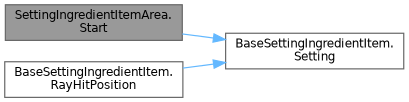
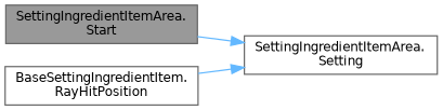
  digraph {
    rankdir=LR
    node [color=grey40 fillcolor=white fontname=Helvetica fontsize=10 shape=box style=filled]
    edge [color=steelblue1 fontname=Helvetica fontsize=10 labelfontname=Helvetica labelfontsize=10 style=solid]
    n1 [color=gray40 fillcolor=grey60 fontcolor=black height=0.2 label="SettingIngredientItemArea.\lStart" width=0.4]
-   n2 [height=0.2 label="BaseSettingIngredientItem.\lSetting" width=0.4]
+   n2 [height=0.2 label="SettingIngredientItemArea.\lSetting" width=0.4]
    n3 [height=0.2 label="BaseSettingIngredientItem.\lRayHitPosition" width=0.4]
    n1 -> n2
    n3 -> n2
  }
